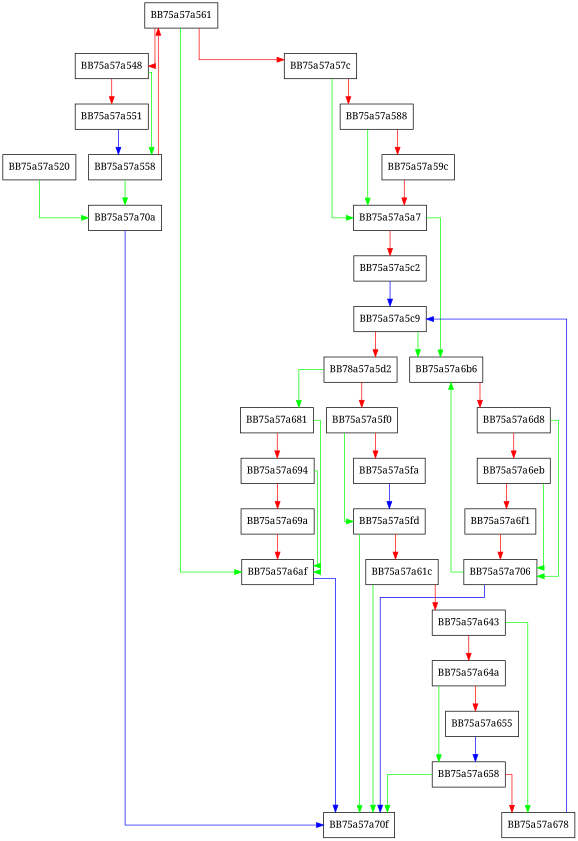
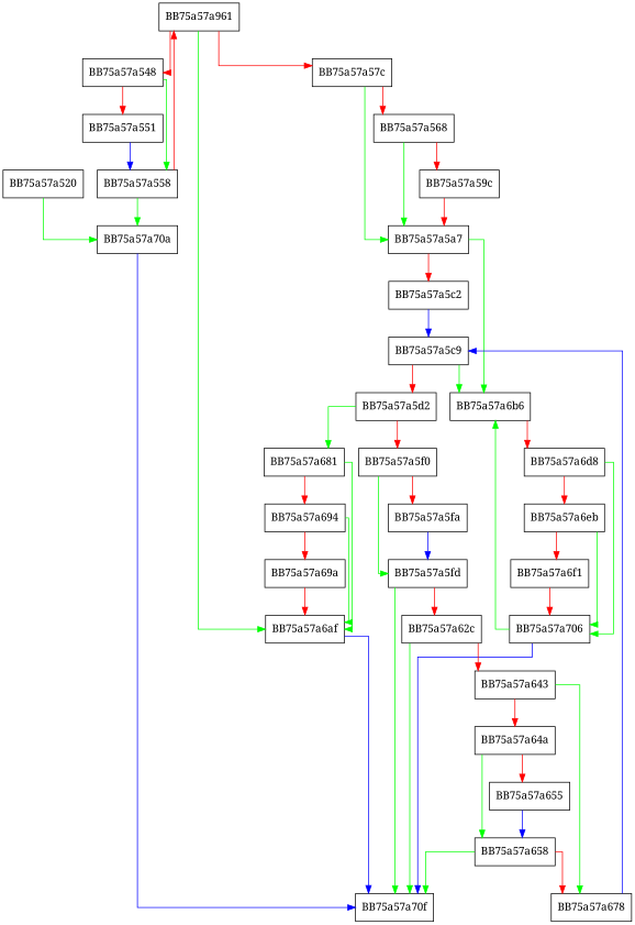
  digraph {
    fontname="Noto Serif"
    splines=ortho
    node [fontname="Noto Serif" shape=box]
    edge [color=red fontname="Noto Serif"]
    BB75a57a520
    BB75a57a70a
    BB75a57a70f
    BB75a57a548
    BB75a57a558
    BB75a57a551
-   BB75a57a561
+   BB75a57a561 [label=BB75a57a961]
    BB75a57a6af
    BB75a57a57c
    BB75a57a5a7
-   BB75a57a588
+   BB75a57a588 [label=BB75a57a568]
    BB75a57a6b6
    BB75a57a5c2
    BB75a57a59c
    BB75a57a6d8
    BB75a57a5c9
    BB75a57a706
    BB75a57a6eb
-   BB75a57a5d2 [label=BB78a57a5d2]
+   BB75a57a5d2
    BB75a57a681
    BB75a57a5f0
    BB75a57a694
    BB75a57a5fd
    BB75a57a5fa
    BB75a57a69a
-   BB75a57a61c
+   BB75a57a61c [label=BB75a57a62c]
    BB75a57a643
    BB75a57a678
    BB75a57a64a
    BB75a57a658
    BB75a57a655
    BB75a57a6f1
    BB75a57a520 -> BB75a57a70a [color=green]
    BB75a57a70a -> BB75a57a70f [color=blue]
    BB75a57a548 -> BB75a57a558 [color=green]
    BB75a57a548 -> BB75a57a551
    BB75a57a558 -> BB75a57a70a [color=green]
    BB75a57a558 -> BB75a57a561
    BB75a57a551 -> BB75a57a558 [color=blue]
    BB75a57a561 -> BB75a57a548
    BB75a57a561 -> BB75a57a6af [color=green]
    BB75a57a561 -> BB75a57a57c
    BB75a57a6af -> BB75a57a70f [color=blue]
    BB75a57a57c -> BB75a57a5a7 [color=green]
    BB75a57a57c -> BB75a57a588
    BB75a57a5a7 -> BB75a57a6b6 [color=green]
    BB75a57a5a7 -> BB75a57a5c2
    BB75a57a588 -> BB75a57a5a7 [color=green]
    BB75a57a588 -> BB75a57a59c
    BB75a57a6b6 -> BB75a57a6d8
    BB75a57a5c2 -> BB75a57a5c9 [color=blue]
    BB75a57a59c -> BB75a57a5a7
    BB75a57a6d8 -> BB75a57a706 [color=green]
    BB75a57a6d8 -> BB75a57a6eb
    BB75a57a5c9 -> BB75a57a6b6 [color=green]
    BB75a57a5c9 -> BB75a57a5d2
    BB75a57a706 -> BB75a57a70f [color=blue]
    BB75a57a706 -> BB75a57a6b6 [color=green]
    BB75a57a6eb -> BB75a57a706 [color=green]
    BB75a57a6eb -> BB75a57a6f1
    BB75a57a5d2 -> BB75a57a681 [color=green]
    BB75a57a5d2 -> BB75a57a5f0
    BB75a57a681 -> BB75a57a6af [color=green]
    BB75a57a681 -> BB75a57a694
    BB75a57a5f0 -> BB75a57a5fd [color=green]
    BB75a57a5f0 -> BB75a57a5fa
    BB75a57a694 -> BB75a57a6af [color=green]
    BB75a57a694 -> BB75a57a69a
    BB75a57a5fd -> BB75a57a70f [color=green]
    BB75a57a5fd -> BB75a57a61c
    BB75a57a5fa -> BB75a57a5fd [color=blue]
    BB75a57a69a -> BB75a57a6af
    BB75a57a61c -> BB75a57a70f [color=green]
    BB75a57a61c -> BB75a57a643
    BB75a57a643 -> BB75a57a678 [color=green]
    BB75a57a643 -> BB75a57a64a
    BB75a57a678 -> BB75a57a5c9 [color=blue]
    BB75a57a64a -> BB75a57a658 [color=green]
    BB75a57a64a -> BB75a57a655
    BB75a57a658 -> BB75a57a70f [color=green]
    BB75a57a658 -> BB75a57a678
    BB75a57a655 -> BB75a57a658 [color=blue]
    BB75a57a6f1 -> BB75a57a706
  }
